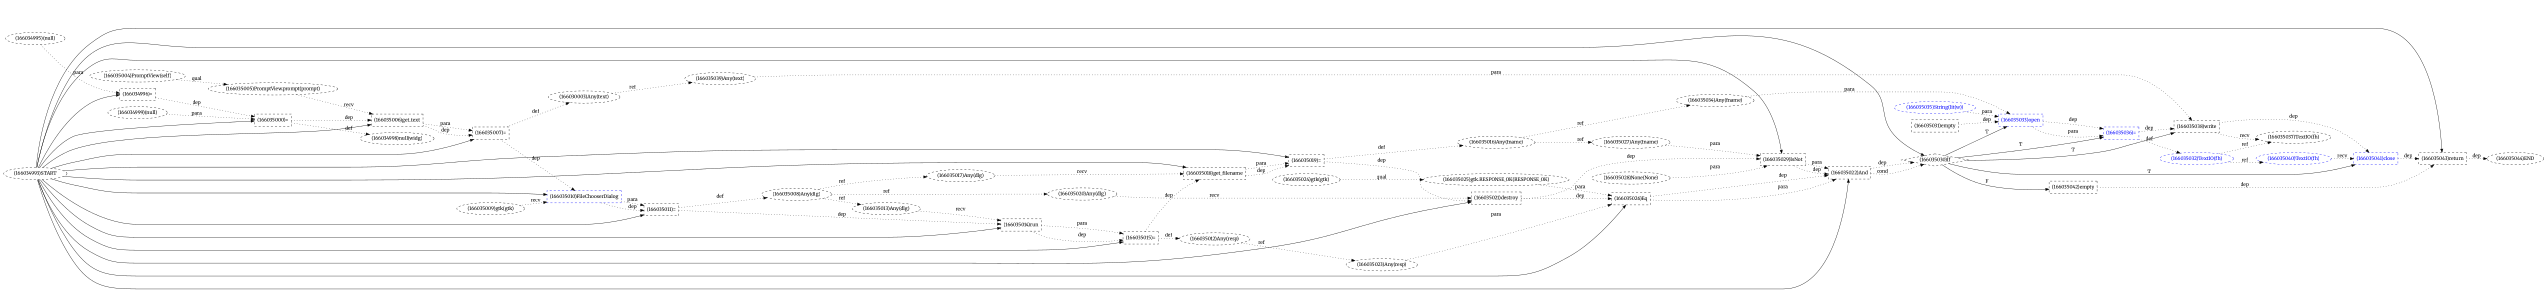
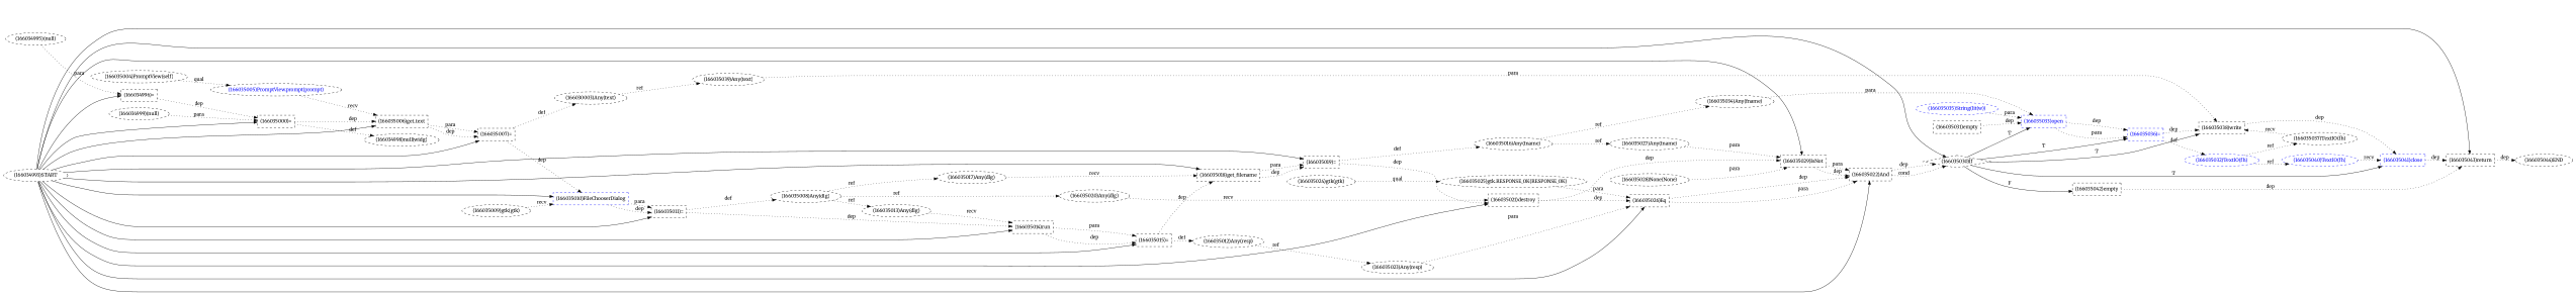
  digraph {
    fontname=Merriweather
    rankdir=LR
    node [fontname=Merriweather shape=ellipse style=dashed]
    edge [fontname=Merriweather style=dotted]
    n1 [label="(166035031)empty" shape=box]
    n2 [color=blue fontcolor=blue label="(166035033)open" shape=box]
    n3 [color=blue fontcolor=blue label="(166035036)=" shape=box]
    n4 [label="(166035016)Any(fname)"]
    n5 [label="(166035034)Any(fname)"]
    n6 [label="(166035027)Any(fname)"]
    n7 [label="(166035029)IsNot" shape=box]
    n8 [label="(166035042)empty" shape=box]
    n9 [label="(166035043)return" shape=box]
    n10 [label="(166035044)END" shape=""]
    n11 [label="(166035024)gtk(gtk)"]
    n12 [label="(166035025)gtk.RESPONSE_OK(RESPONSE_OK)"]
    n13 [label="(166035026)Eq" shape=box]
    n14 [label="(166035000)=" shape=box]
    n15 [label="(166035006)get_text" shape=box]
    n16 [label="(166034998)null(widg)"]
    n17 [label="(166035007)=" shape=box]
    n18 [color=blue fontcolor=blue label="(166035041)close" shape=box]
    n19 [label="(166030003)Any(text)"]
    n20 [label="(166035039)Any(text)"]
    n21 [label="(166035038)write" shape=box]
    n22 [label="(166035014)run" shape=box]
    n23 [label="(166035015)=" shape=box]
    n24 [label="(166035018)get_filename" shape=box]
    n25 [label="(166035012)Any(resp)"]
    n26 [label="(166035009)gtk(gtk)"]
    n27 [color=blue label="(166035010)FileChooserDialog" shape=box]
    n28 [label="(166035011)=" shape=box]
    n29 [label="(166035021)destroy" shape=box]
    n30 [label="(166035022)And" shape=box]
    n31 [label="(166034993)START" shape=""]
    n32 [label="(166034996)=" shape=box]
    n33 [label="(166035030)If" shape=diamond]
    n34 [label="(166035019)=" shape=box]
    n35 [label="(166035008)Any(dlg)"]
    n36 [label="(166035037)TextIO(fh)"]
    n37 [label="(166035013)Any(dlg)"]
    n38 [color=blue fontcolor=blue label="(166035032)TextIO(fh)"]
    n39 [color=blue fontcolor=blue label="(166035040)TextIO(fh)"]
    n40 [color=blue fontcolor=blue label="(166035035)String(lit(w))"]
-   n41 [label="(166035005)PromptView.prompt(prompt)"]
+   n41 [label="(166035005)PromptView.prompt(prompt)" fontcolor=blue]
    n42 [label="(166035023)Any(resp)"]
    n43 [label="(166035017)Any(dlg)"]
    n44 [label="(166035004)PromptView(self)"]
    n45 [label="(166035020)Any(dlg)"]
    n46 [label="(166035028)None(None)"]
    n47 [label="(166034995)(null)"]
    n48 [label="(166034999)(null)"]
    n1 -> n2 [label=dep]
    n2 -> n3 [label=dep]
    n2 -> n3 [label=para]
    n3 -> n21 [label=dep]
    n3 -> n38 [label=def]
    n4 -> n5 [label=ref]
    n4 -> n6 [label=ref]
    n5 -> n2 [label=para]
    n6 -> n7 [label=para]
    n7 -> n30 [label=dep]
    n7 -> n30 [label=para]
    n8 -> n9 [label=dep]
    n9 -> n10 [label=dep]
    n11 -> n12 [label=qual]
    n12 -> n13 [label=para]
    n13 -> n30 [label=dep]
    n13 -> n30 [label=para]
    n14 -> n15 [label=dep]
    n14 -> n16 [label=def]
    n15 -> n17 [label=dep]
    n15 -> n17 [label=para]
    n17 -> n19 [label=def]
    n17 -> n27 [label=dep]
    n18 -> n9 [label=dep]
    n19 -> n20 [label=ref]
    n20 -> n21 [label=para]
    n21 -> n18 [label=dep]
    n22 -> n23 [label=dep]
    n22 -> n23 [label=para]
    n23 -> n24 [label=dep]
    n23 -> n25 [label=def]
    n24 -> n34 [label=dep]
    n24 -> n34 [label=para]
    n25 -> n42 [label=ref]
    n26 -> n27 [label=recv]
    n27 -> n28 [label=dep]
    n27 -> n28 [label=para]
    n28 -> n22 [label=dep]
    n28 -> n35 [label=def]
    n29 -> n7 [label=dep]
    n29 -> n13 [label=dep]
    n30 -> n33 [label=dep]
    n30 -> n33 [label=cond]
    n31 -> n7 [style=solid]
    n31 -> n9 [style=solid]
    n31 -> n13 [style=solid]
    n31 -> n14 [style=solid]
    n31 -> n15 [style=solid]
    n31 -> n17 [style=solid]
    n31 -> n22 [style=solid]
    n31 -> n23 [style=solid]
    n31 -> n24 [style=solid]
    n31 -> n27 [style=solid]
    n31 -> n28 [style=solid]
    n31 -> n29 [style=solid]
    n31 -> n30 [style=solid]
    n31 -> n32 [style=solid]
    n31 -> n33 [style=solid]
    n31 -> n34 [style=solid]
    n32 -> n14 [label=dep]
    n33 -> n2 [label=T style=""]
    n33 -> n3 [label=T style=""]
    n33 -> n8 [label=F style=""]
    n33 -> n18 [label=T style=""]
    n33 -> n21 [label=T style=""]
    n34 -> n4 [label=def]
    n34 -> n29 [label=dep]
    n35 -> n37 [label=ref]
    n35 -> n43 [label=ref]
    n35 -> n45 [label=ref]
-   n21 -> n36 [label=recv]
+   n36 -> n21 [label=recv]
    n37 -> n22 [label=recv]
    n38 -> n36 [label=ref]
    n38 -> n39 [label=ref]
    n39 -> n18 [label=recv]
    n40 -> n2 [label=para]
    n41 -> n15 [label=recv]
    n42 -> n13 [label=para]
    n43 -> n24 [label=recv]
    n44 -> n41 [label=qual]
    n45 -> n29 [label=recv]
    n46 -> n7 [label=para]
    n47 -> n32 [label=para]
    n48 -> n14 [label=para]
  }
